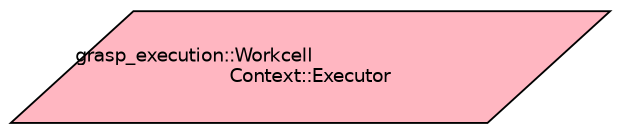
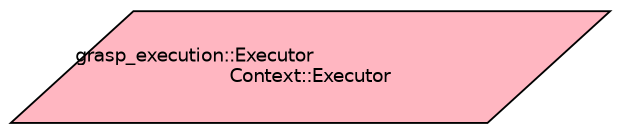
  digraph {
    rankdir=TB
-   n1 [color=black fillcolor=lightpink fontname=Helvetica fontsize=10 height=0.2 label="grasp_execution::Workcell\lContext::Executor" shape=parallelogram style=filled width=0.4]
+   n1 [color=black fillcolor=lightpink fontname=Helvetica fontsize=10 height=0.2 label="grasp_execution::Executor\lContext::Executor" shape=parallelogram style=filled width=0.4]
  }
